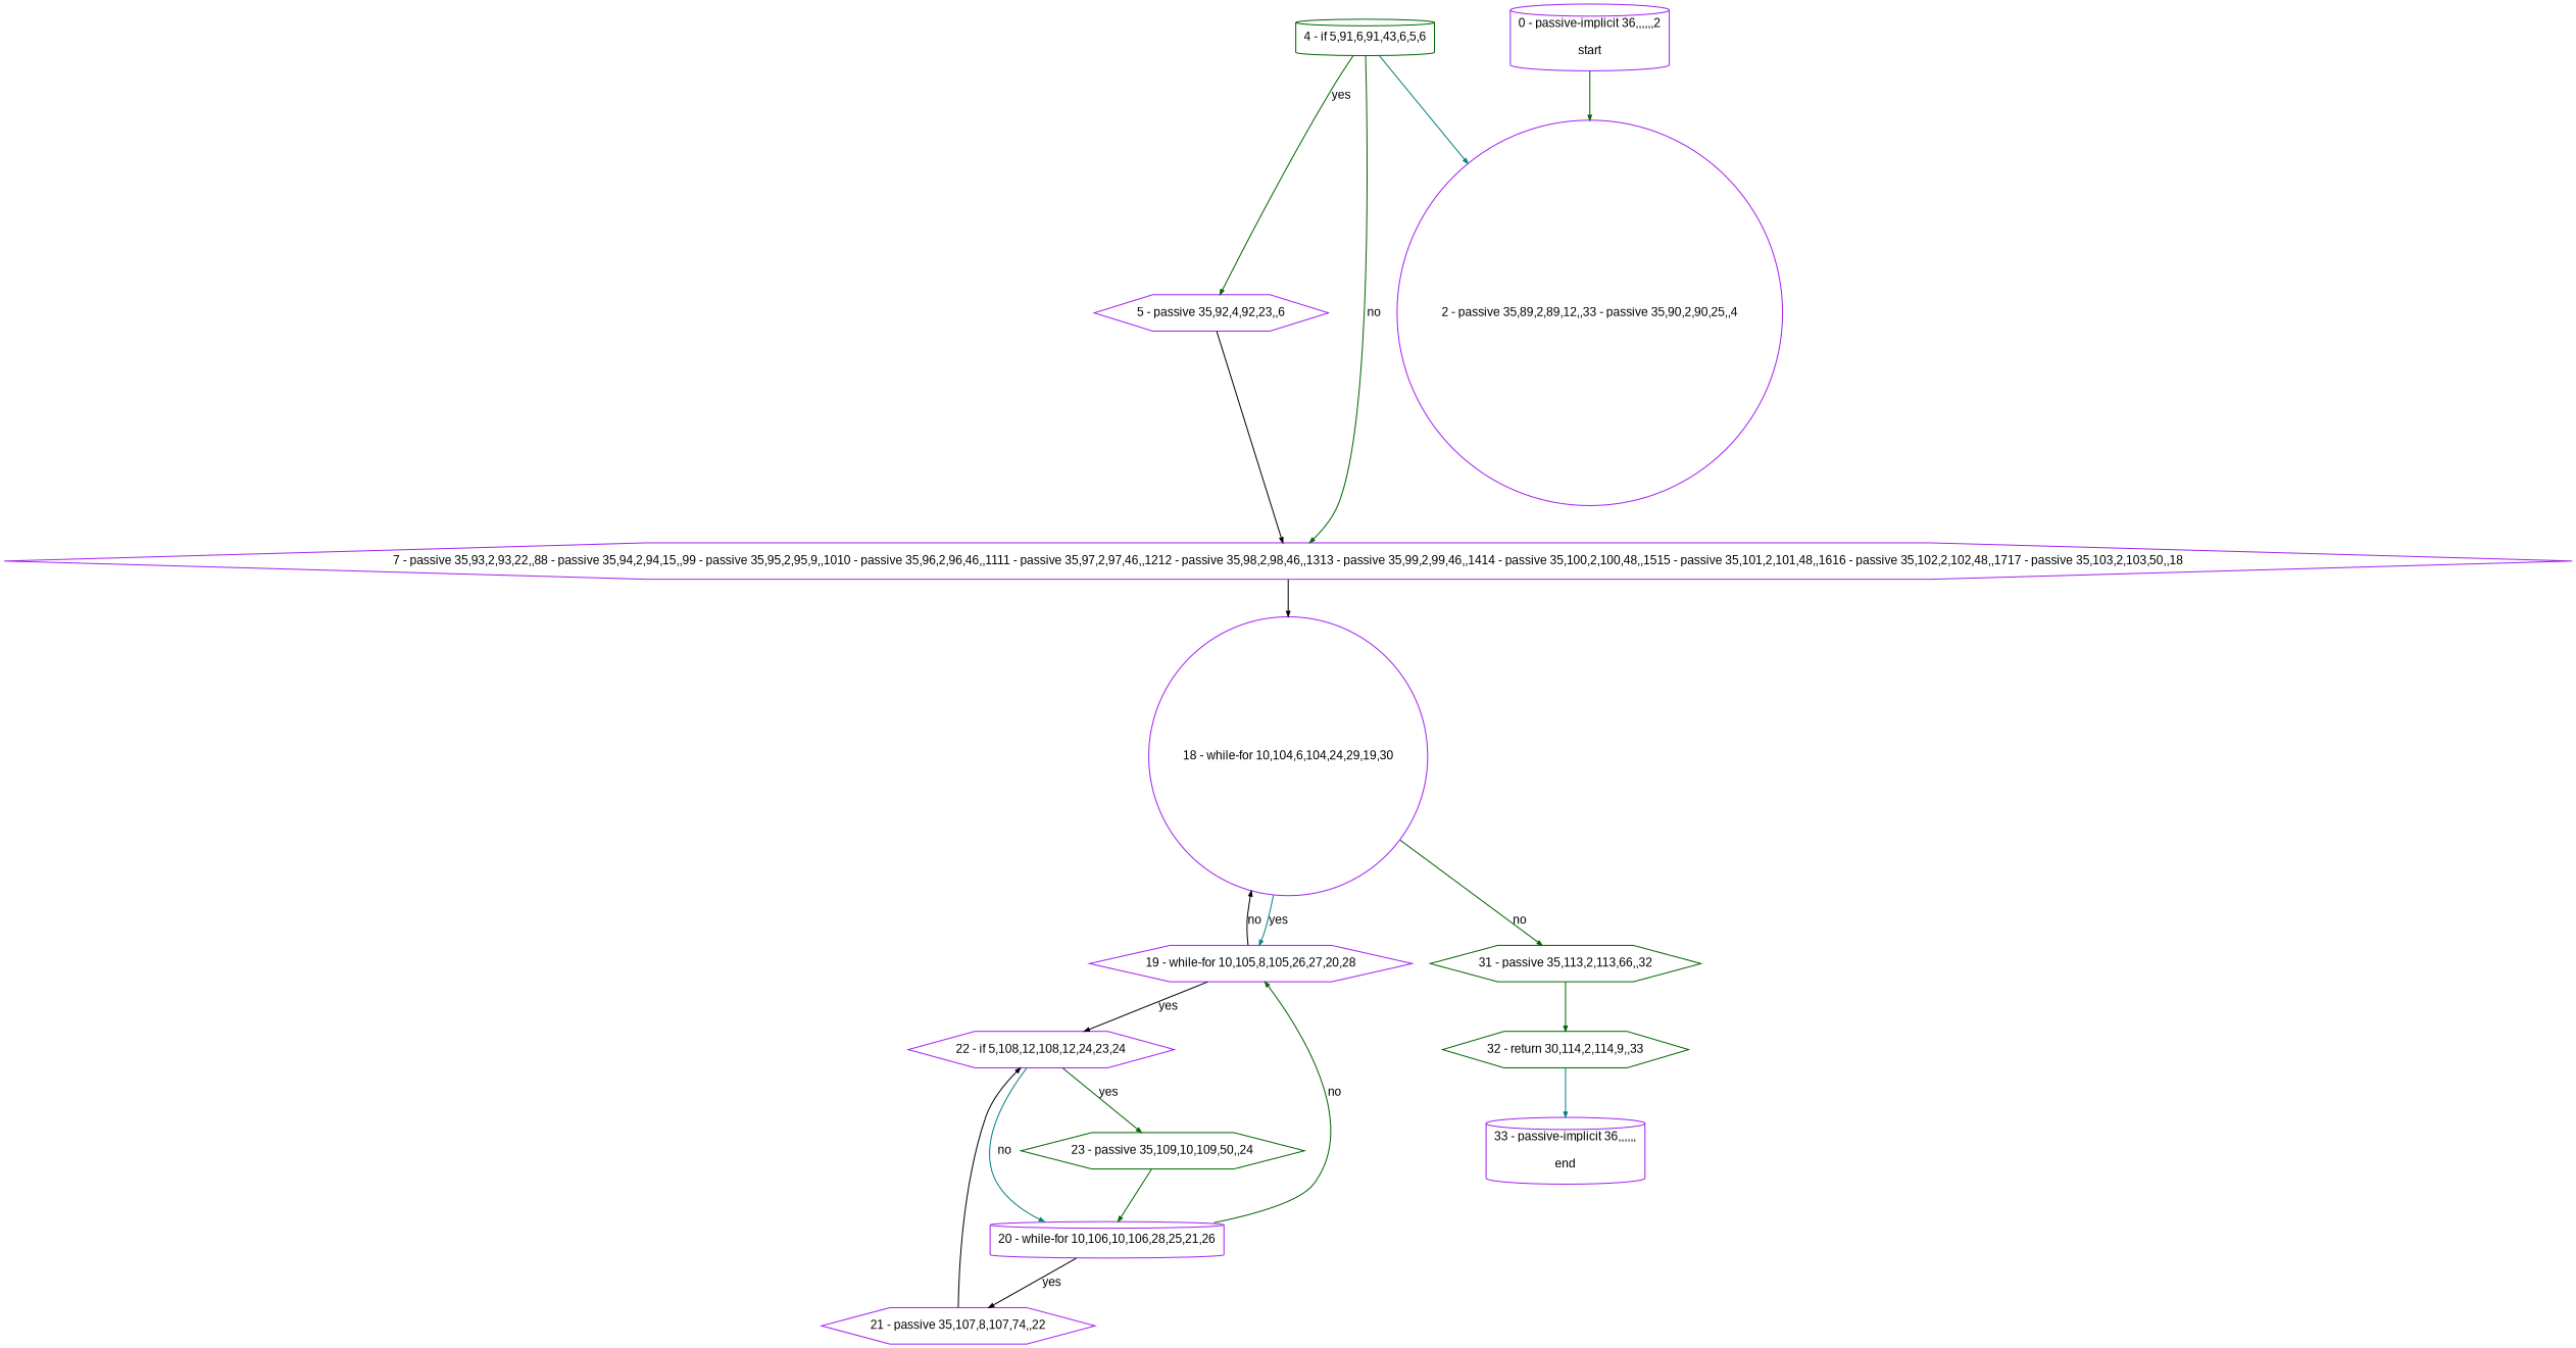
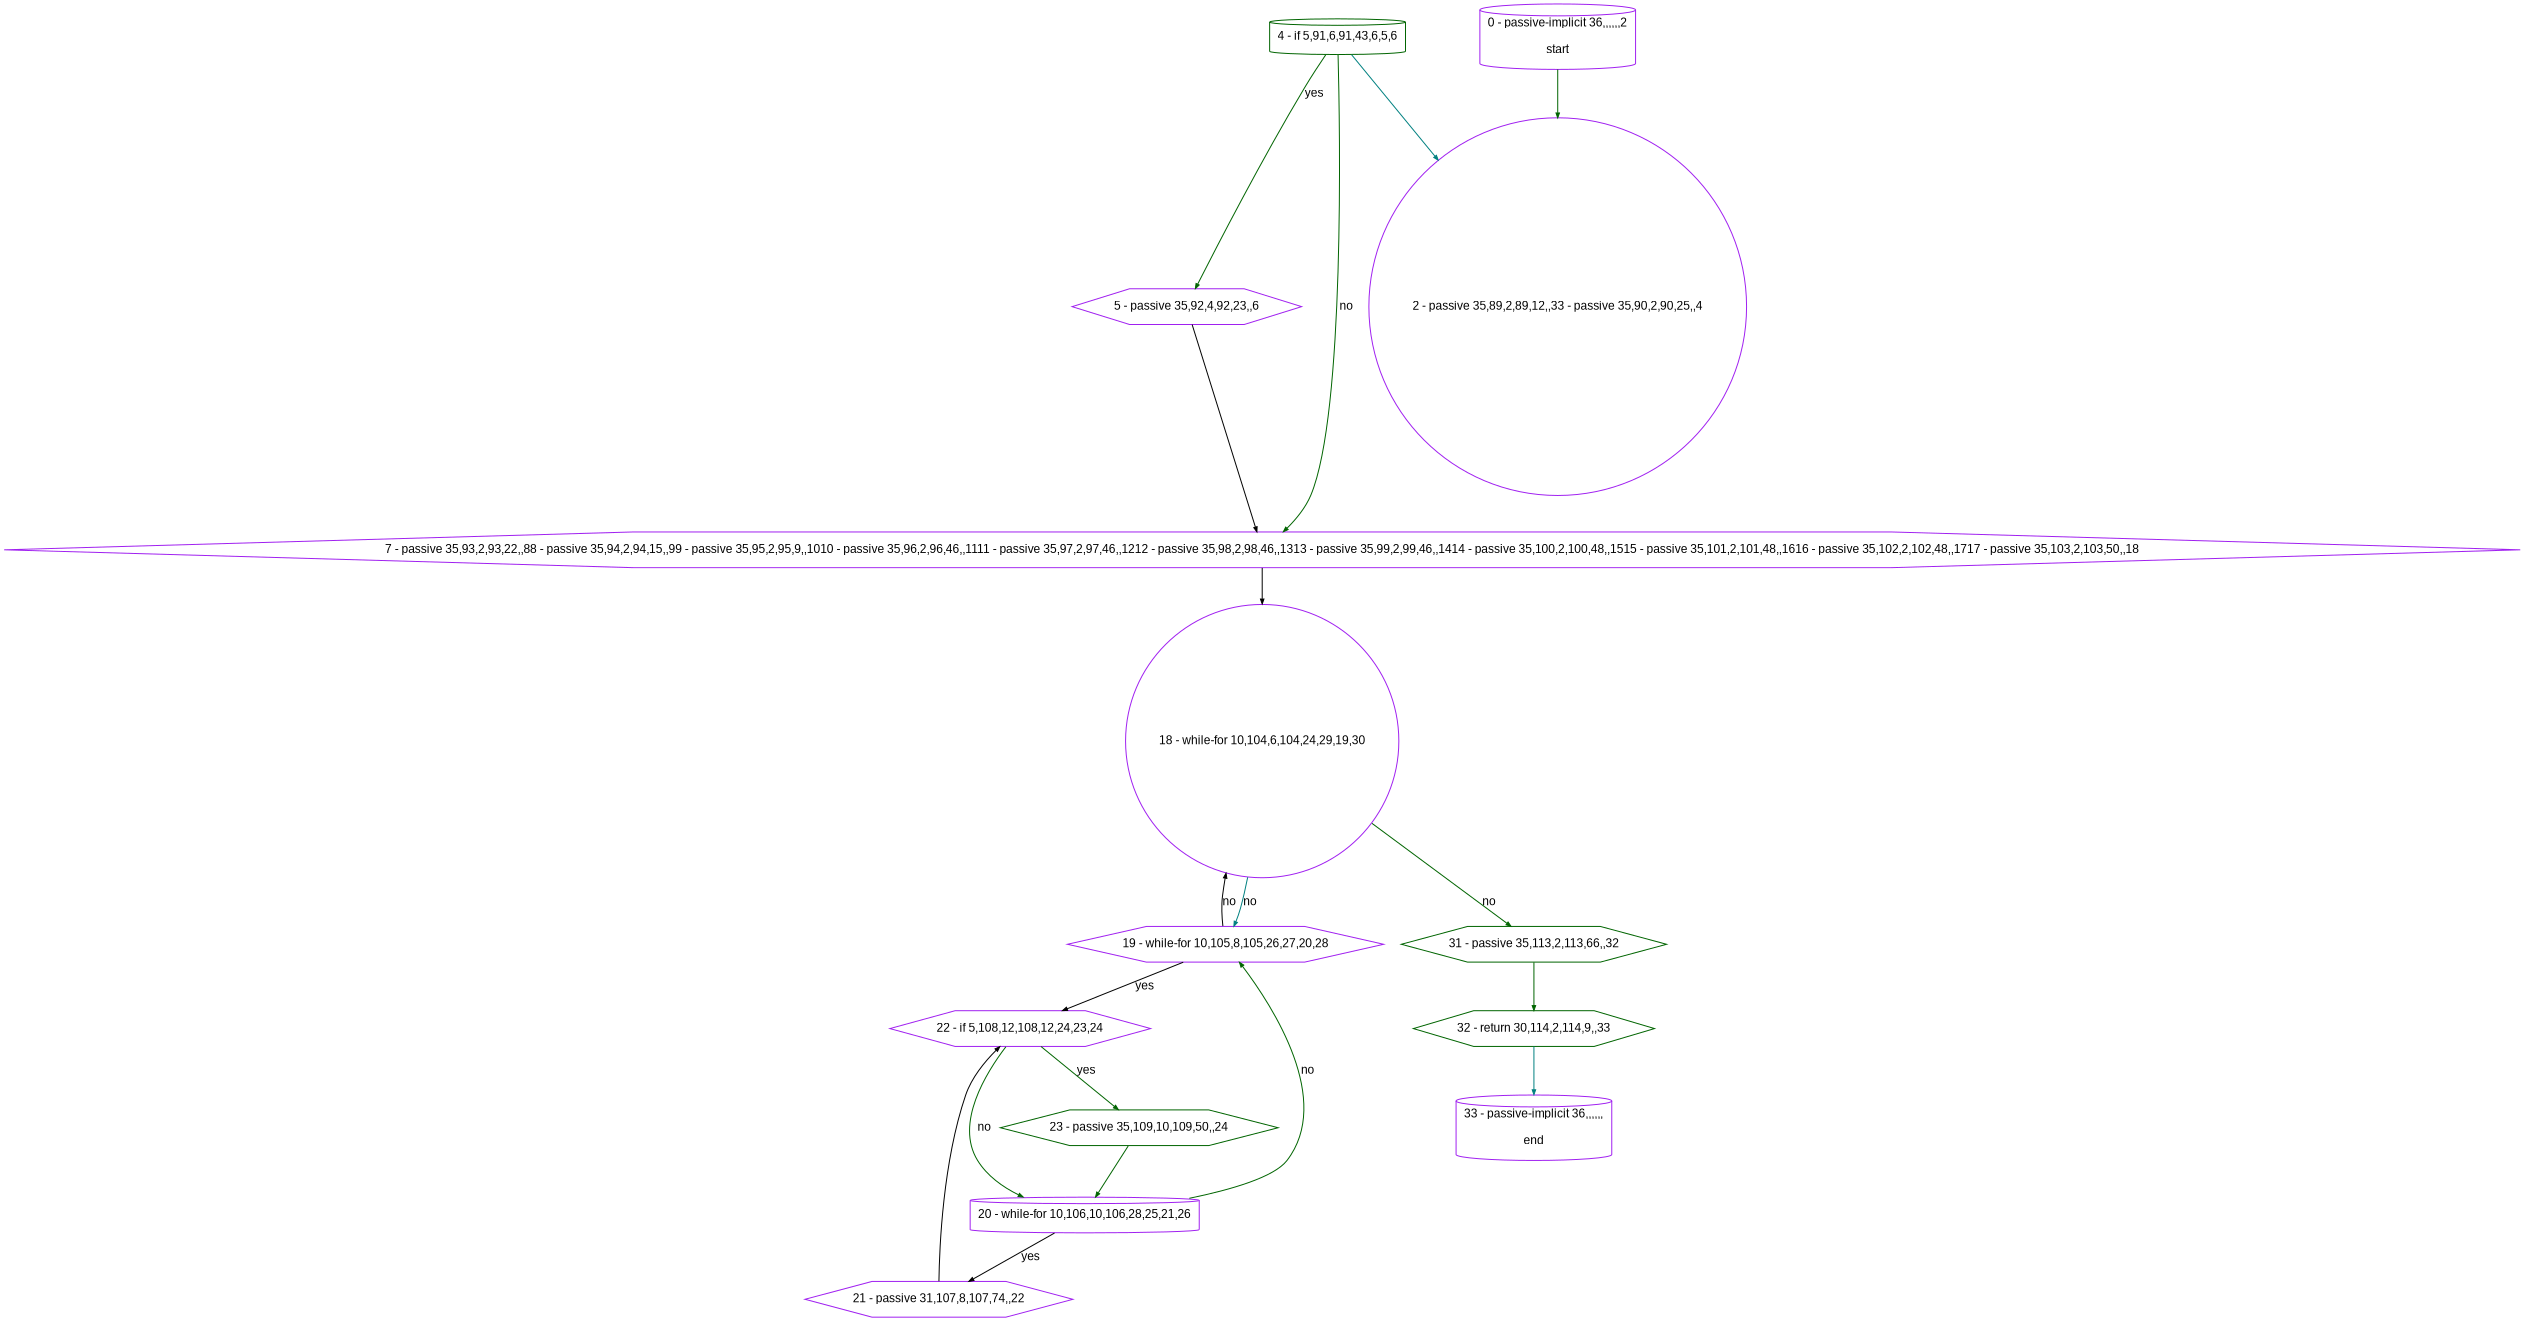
  digraph {
    bgcolor=white
    compound=true
    fillcolor="#FFFFCC"
    fontname=Arial
    fontsize=12
    pack=true
    packmode=clust
    style="rounded,filled"
    node [color=purple compound=true fillcolor="#ffffff" fixedsize=false fontname=Arial fontsize=12 node_initialized=no shape=hexagon style=filled]
    edge [arrowhead=normal arrowsize=0.5 arrowtail=none color=darkgreen compound=true dir=forward fontcolor=black fontname=Arial fontsize=12]
    n1 [label="2 - passive 35,89,2,89,12,,33 - passive 35,90,2,90,25,,4" shape=circle]
    n2 [color=darkgreen label="4 - if 5,91,6,91,43,6,5,6" shape=cylinder]
    n3 [label="5 - passive 35,92,4,92,23,,6"]
    n4 [label="7 - passive 35,93,2,93,22,,88 - passive 35,94,2,94,15,,99 - passive 35,95,2,95,9,,1010 - passive 35,96,2,96,46,,1111 - passive 35,97,2,97,46,,1212 - passive 35,98,2,98,46,,1313 - passive 35,99,2,99,46,,1414 - passive 35,100,2,100,48,,1515 - passive 35,101,2,101,48,,1616 - passive 35,102,2,102,48,,1717 - passive 35,103,2,103,50,,18"]
    n5 [label="0 - passive-implicit 36,,,,,,2\n\nstart" shape=cylinder]
    n6 [label="18 - while-for 10,104,6,104,24,29,19,30" shape=circle]
    n7 [label="19 - while-for 10,105,8,105,26,27,20,28"]
    n8 [color=darkgreen label="31 - passive 35,113,2,113,66,,32"]
    n9 [label="22 - if 5,108,12,108,12,24,23,24"]
    n10 [color=darkgreen label="32 - return 30,114,2,114,9,,33"]
    n11 [label="20 - while-for 10,106,10,106,28,25,21,26" shape=cylinder]
-   n12 [label="21 - passive 35,107,8,107,74,,22"]
+   n12 [label="21 - passive 31,107,8,107,74,,22"]
    n13 [label="33 - passive-implicit 36,,,,,,\n\nend" shape=cylinder]
    n14 [color=darkgreen label="23 - passive 35,109,10,109,50,,24"]
    n2 -> n1 [color=teal]
    n2 -> n3 [label=yes]
    n2 -> n4 [label=no]
    n3 -> n4 [color=black]
    n4 -> n6 [color=black]
    n5 -> n1
-   n6 -> n7 [color=teal label=yes]
+   n6 -> n7 [color=teal label=no]
    n6 -> n8 [label=no]
    n7 -> n6 [color=black label=no]
    n7 -> n9 [color=black label=yes]
    n8 -> n10
-   n9 -> n11 [color=teal label=no]
+   n9 -> n11 [label=no]
    n9 -> n14 [label=yes]
    n10 -> n13 [color=teal]
    n11 -> n7 [label=no]
    n11 -> n12 [color=black label=yes]
    n12 -> n9 [color=black]
    n14 -> n11
  }
